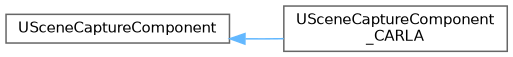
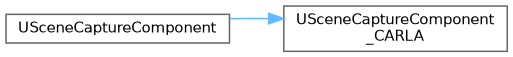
  digraph {
    rankdir=LR
    node [color=grey40 fillcolor=white fontname=Helvetica fontsize=10 shape=box style=filled]
    n1 [height=0.2 label=USceneCaptureComponent width=0.4]
    n2 [height=0.2 label="USceneCaptureComponent\l_CARLA" width=0.4]
-   n1 -> n2 [color=steelblue1 dir=back fontname=Helvetica fontsize=10 labelfontname=Helvetica labelfontsize=10 style=solid]
+   n2 -> n1 [color=steelblue1 dir=back fontname=Helvetica fontsize=10 labelfontname=Helvetica labelfontsize=10 style=solid]
  }
